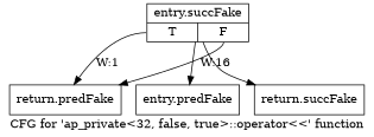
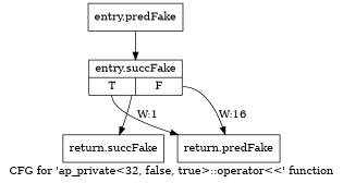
  digraph {
    label="CFG for 'ap_private\<32, false, true\>::operator\<\<' function"
    node [shape=record filename="/home/omerfaruk/tools/Xilinx/Vitis_HLS/2023.2/include/etc/ap_private.h" linenumber=2623]
    edge [execusionnum=15 filename="/home/omerfaruk/tools/Xilinx/Vitis_HLS/2023.2/include/etc/ap_private.h"]
    n1 [label="{entry.predFake}" filename="" linenumber=""]
    n2 [label="{entry.succFake|{<s0>T|<s1>F}}"]
    n3 [label="{return.predFake}"]
    n4 [label="{return.succFake}"]
-   n2 -> n1
+   n1 -> n2
    n2 -> n3 [execusionnum=0 label="W:1" tailport=s0]
    n2 -> n3 [label="W:16" tailport=s1]
    n2 -> n4
  }
